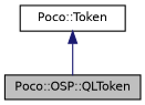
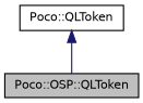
  digraph {
    node [color=black fontname=Helvetica fontsize=10 shape=record style=filled]
    n1 [fillcolor=grey75 fontcolor=black height=0.2 label="Poco::OSP::QLToken" width=0.4]
-   n2 [fillcolor=white height=0.2 label="Poco::Token" width=0.4]
+   n2 [fillcolor=white height=0.2 label="Poco::QLToken" width=0.4]
    n2 -> n1 [color=midnightblue dir=back fontname=Helvetica fontsize=10 labelfontname=Helvetica labelfontsize=10 style=solid]
  }
